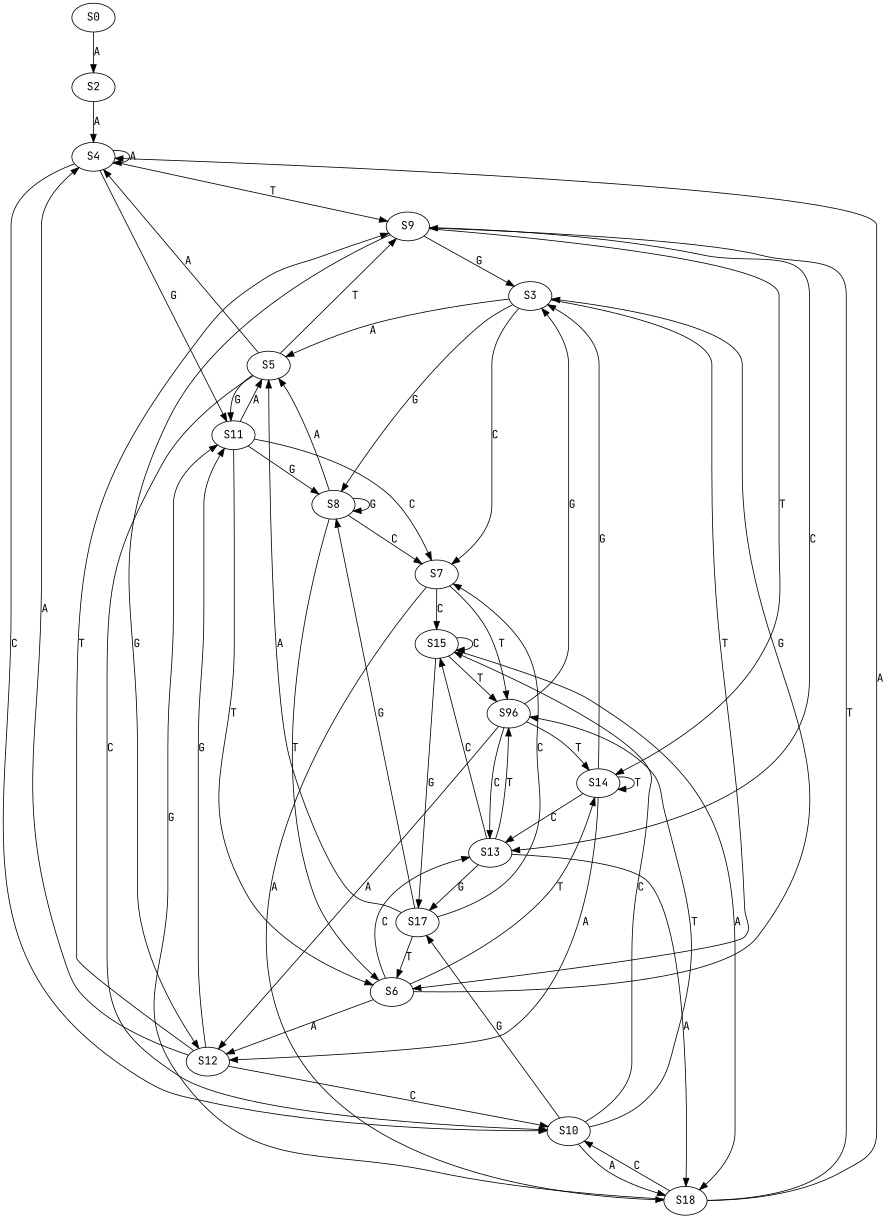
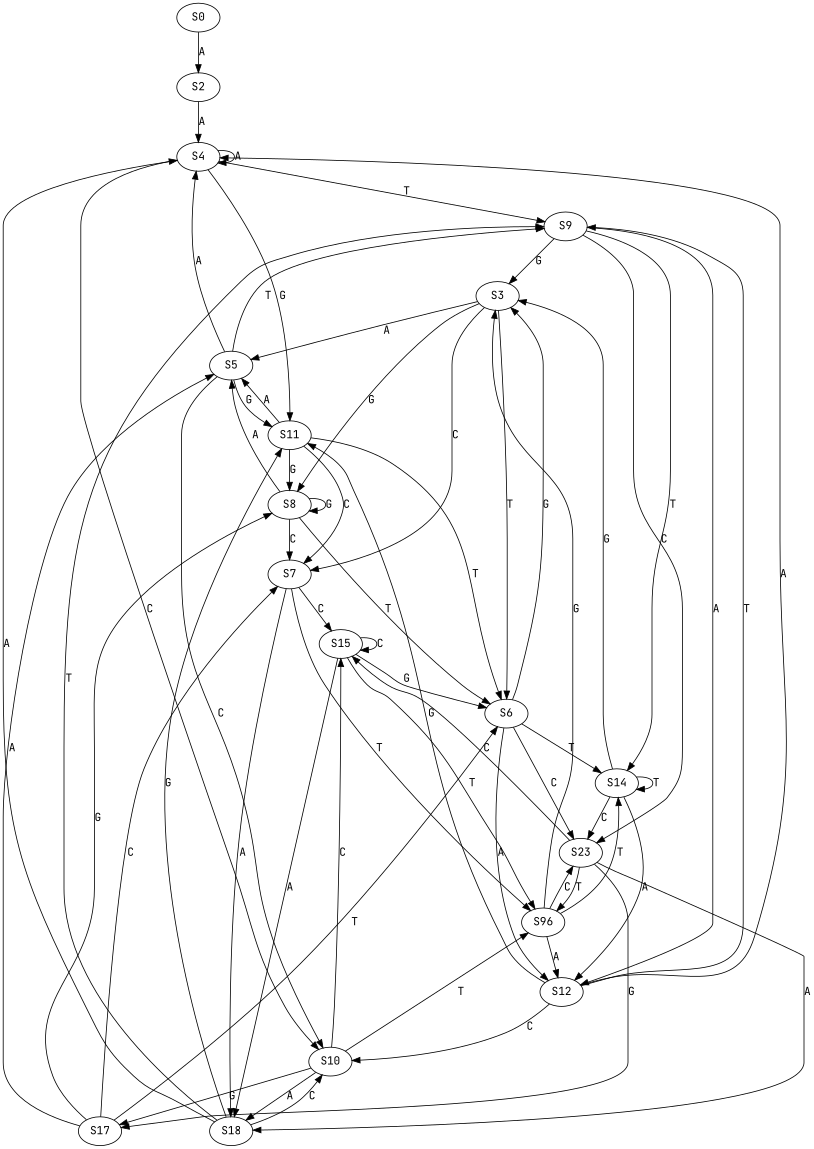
  strict digraph {
    fontname="JetBrains Mono"
    node [fontname="JetBrains Mono"]
    edge [fontname="JetBrains Mono"]
    S0
    S2
    S4
    S3
    S5
    S6
    S7
    S8
    S9
    S10
    S11
    S12
-   S13
+   S13 [label=S23]
    S14
    S15
    n16 [label=S96]
    S18
    S17
    S0 -> S2 [label=A]
    S2 -> S4 [label=A]
    S4 -> S4 [label=A]
    S4 -> S9 [label=T]
    S4 -> S10 [label=C]
    S4 -> S11 [label=G]
    S3 -> S5 [label=A]
    S3 -> S6 [label=T]
    S3 -> S7 [label=C]
    S3 -> S8 [label=G]
    S5 -> S4 [label=A]
    S5 -> S9 [label=T]
    S5 -> S10 [label=C]
    S5 -> S11 [label=G]
    S6 -> S3 [label=G]
    S6 -> S12 [label=A]
    S6 -> S13 [label=C]
    S6 -> S14 [label=T]
    S7 -> S15 [label=C]
    S7 -> n16 [label=T]
    S7 -> S18 [label=A]
    S8 -> S5 [label=A]
    S8 -> S6 [label=T]
    S8 -> S7 [label=C]
    S8 -> S8 [label=G]
    S9 -> S3 [label=G]
-   S9 -> S12 [label=G]
+   S9 -> S12 [label=A]
    S9 -> S13 [label=C]
    S9 -> S14 [label=T]
    S10 -> S15 [label=C]
    S10 -> n16 [label=T]
    S10 -> S18 [label=A]
    S10 -> S17 [label=G]
    S11 -> S5 [label=A]
    S11 -> S6 [label=T]
    S11 -> S7 [label=C]
    S11 -> S8 [label=G]
    S12 -> S4 [label=A]
    S12 -> S9 [label=T]
    S12 -> S10 [label=C]
    S12 -> S11 [label=G]
    S13 -> S15 [label=C]
    S13 -> n16 [label=T]
    S13 -> S18 [label=A]
    S13 -> S17 [label=G]
    S14 -> S3 [label=G]
    S14 -> S12 [label=A]
    S14 -> S13 [label=C]
    S14 -> S14 [label=T]
    S15 -> S15 [label=C]
    S15 -> n16 [label=T]
    S15 -> S18 [label=A]
-   S15 -> S17 [label=G]
+   S15 -> S6 [label=G]
    n16 -> S3 [label=G]
    n16 -> S12 [label=A]
    n16 -> S13 [label=C]
    n16 -> S14 [label=T]
    S18 -> S4 [label=A]
    S18 -> S9 [label=T]
    S18 -> S10 [label=C]
    S18 -> S11 [label=G]
    S17 -> S5 [label=A]
    S17 -> S6 [label=T]
    S17 -> S7 [label=C]
    S17 -> S8 [label=G]
  }
